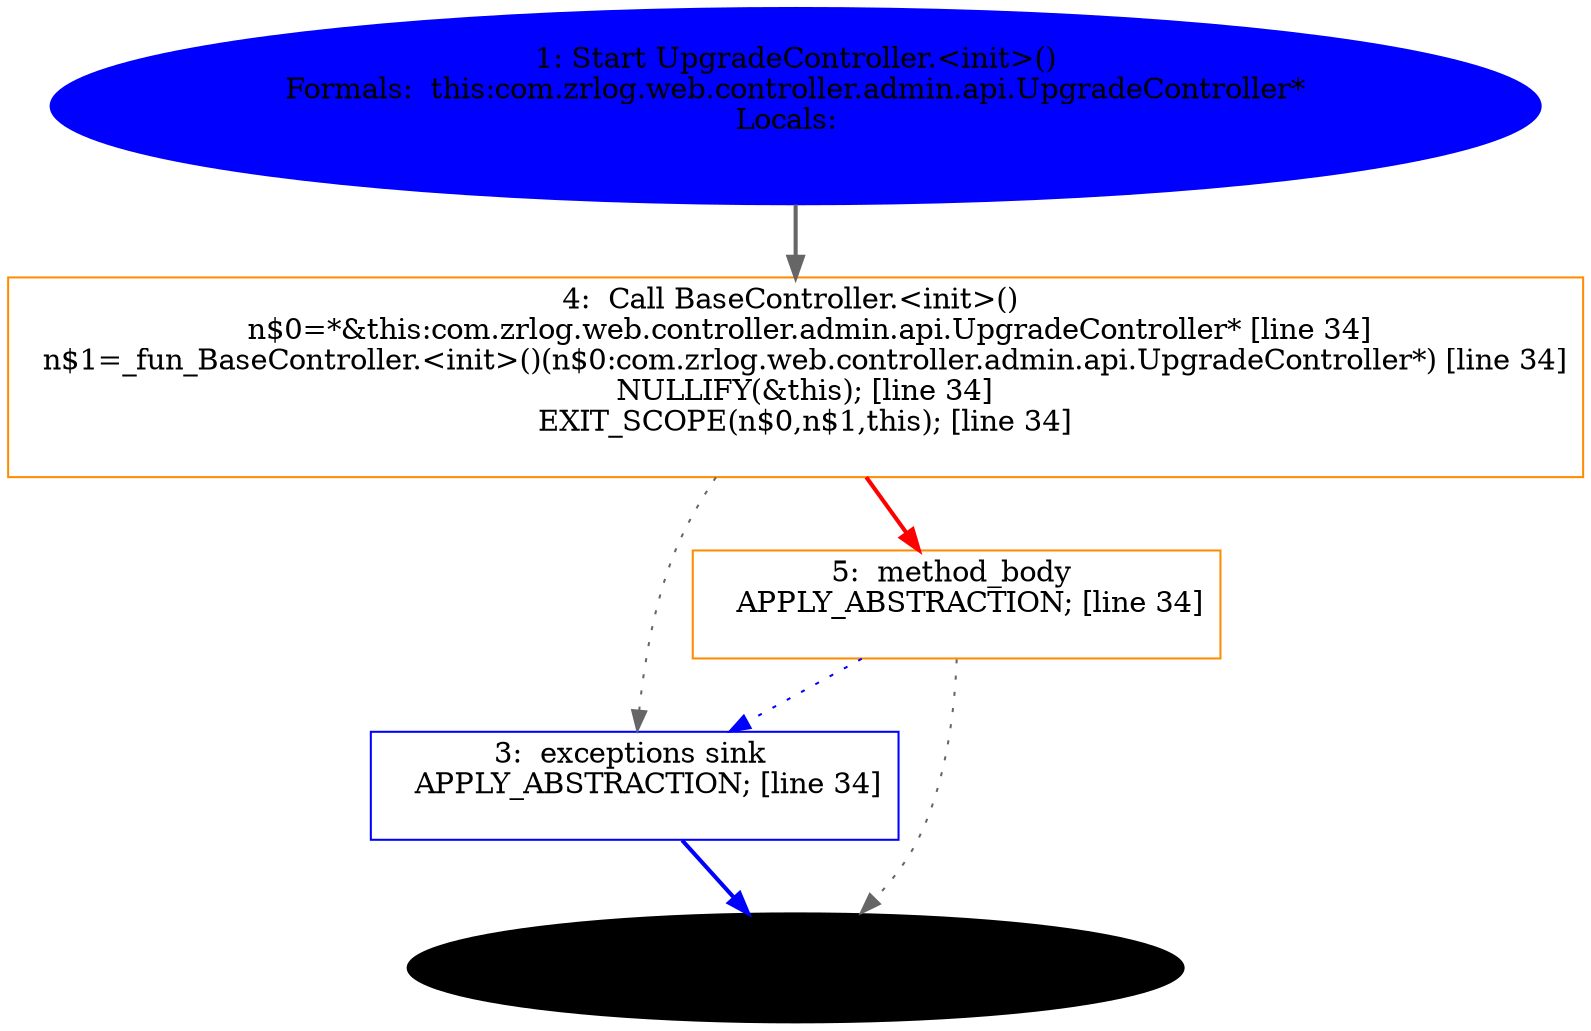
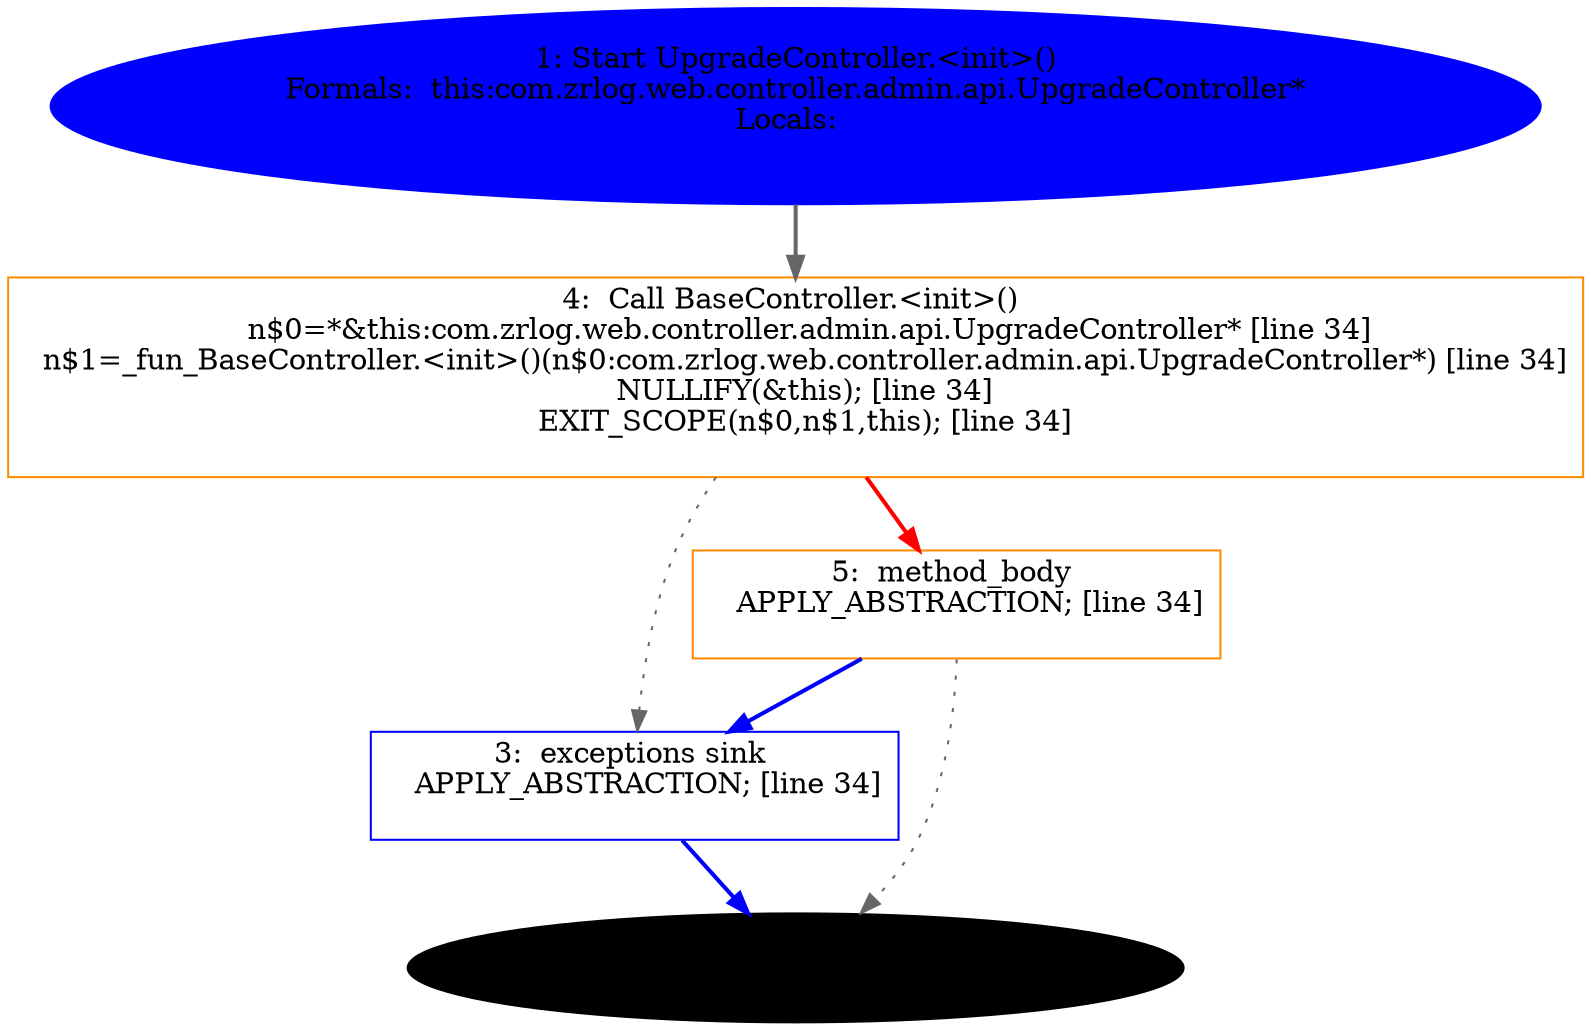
  digraph {
    node [color=blue shape=box]
    edge [color=gray40 style=bold]
    n1 [label="1: Start UpgradeController.<init>()\nFormals:  this:com.zrlog.web.controller.admin.api.UpgradeController*\nLocals:  \n  " style=filled shape=""]
    n2 [label="4:  Call BaseController.<init>() \n   n$0=*&this:com.zrlog.web.controller.admin.api.UpgradeController* [line 34]\n  n$1=_fun_BaseController.<init>()(n$0:com.zrlog.web.controller.admin.api.UpgradeController*) [line 34]\n  NULLIFY(&this); [line 34]\n  EXIT_SCOPE(n$0,n$1,this); [line 34]\n " color=darkorange]
    n3 [label="3:  exceptions sink \n   APPLY_ABSTRACTION; [line 34]\n "]
    n4 [label="5:  method_body \n   APPLY_ABSTRACTION; [line 34]\n " color=darkorange]
    n5 [color=black label="2: Exit UpgradeController.<init>() \n  " style=filled shape=""]
    n1 -> n2
    n2 -> n3 [style=dotted]
    n2 -> n4 [color=red]
    n3 -> n5 [color=blue]
-   n4 -> n3 [color=blue style=dotted]
+   n4 -> n3 [color=blue]
    n4 -> n5 [style=dotted]
  }
